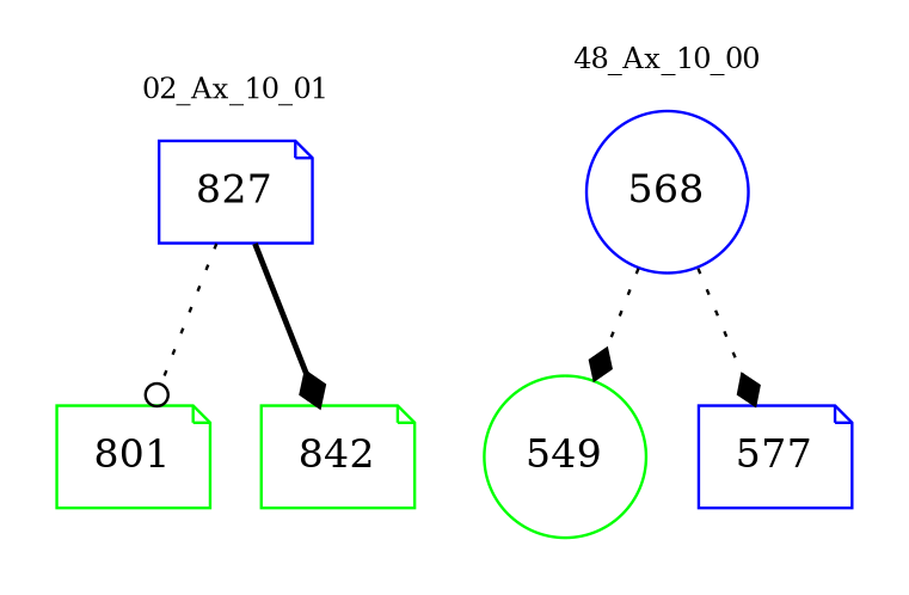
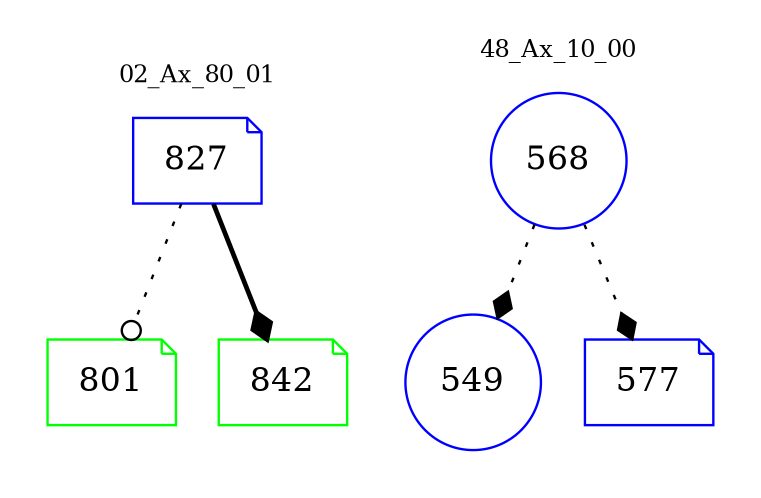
  digraph {
    node [color=blue shape=note]
    edge [arrowhead=diamond color=black style=dotted]
    n1 [label=827]
    n2 [color=green label=801]
    n3 [color=green label=842]
    n4 [label=568 shape=circle]
-   n5 [color=green label=549 shape=circle]
+   n5 [label=549 shape=circle]
    n6 [label=577]
    subgraph cluster_1 {
      color=white
      fontsize=10
-     label="02_Ax_10_01"
+     label="02_Ax_80_01"
      n1
      n2
      n3
    }
    subgraph cluster_2 {
      color=white
      fontsize=10
      label="48_Ax_10_00"
      n4
      n5
      n6
    }
    n1 -> n2 [arrowhead=odot]
    n1 -> n3 [style=bold]
    n4 -> n5
    n4 -> n6
  }
